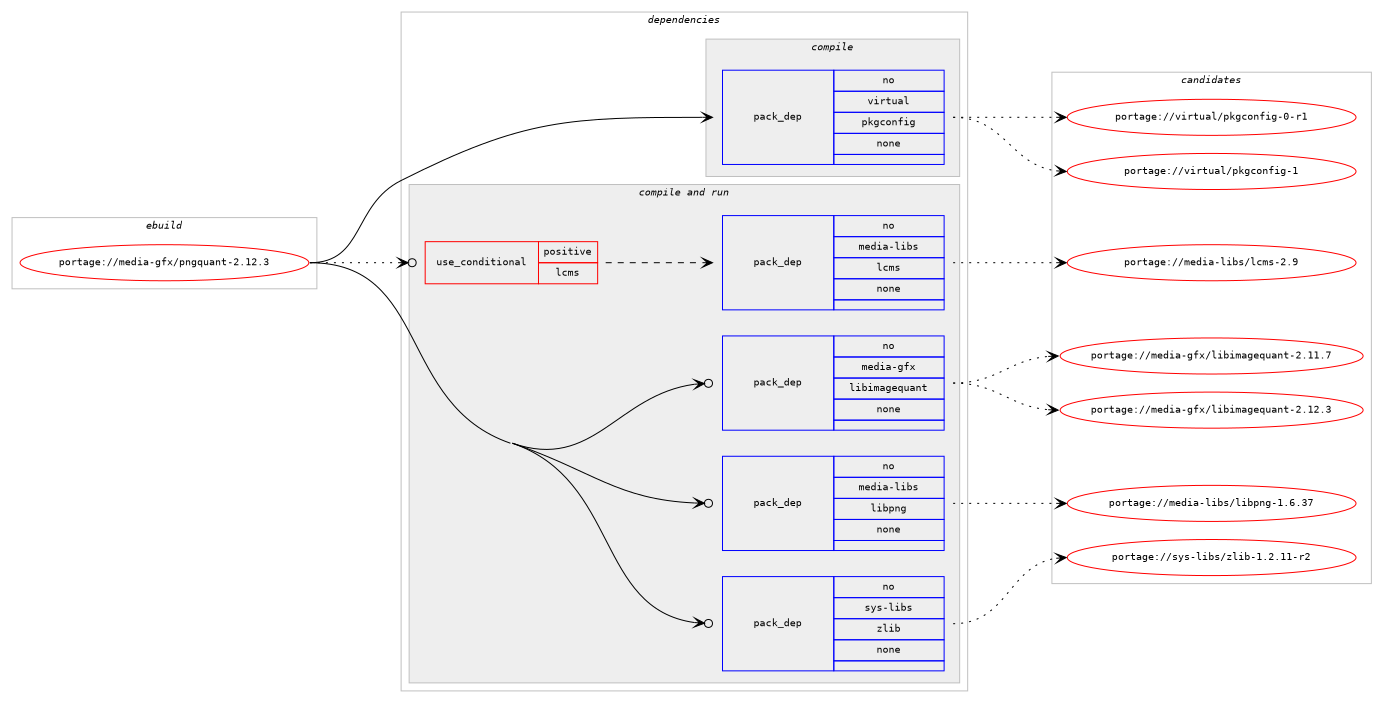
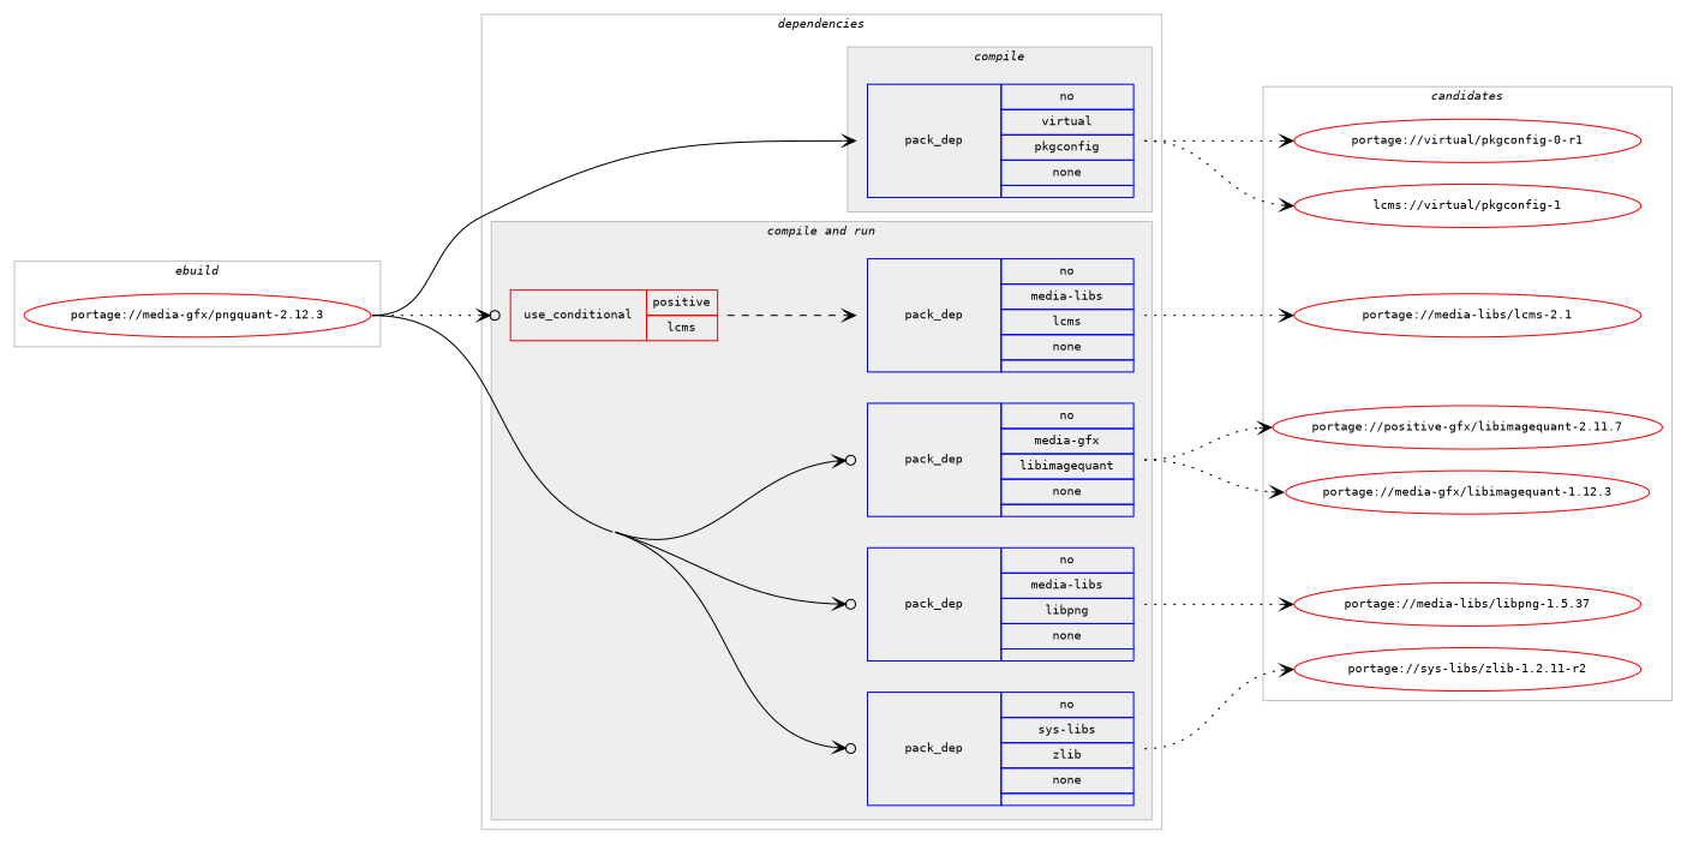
  digraph {
    compound=true
    concentrate=true
    fontname="DejaVu Sans Mono"
    fontsize=10
    newrank=true
    rankdir=LR
    ranksep=1.5
    node [color=red fontname="DejaVu Sans Mono" fontsize=10]
    edge [arrowhead=vee fontname="DejaVu Sans Mono" headport=w style=dotted tailport=e weight=100]
    n1 [label="portage://media-gfx/pngquant-2.12.3" width=4]
    n2 [color=blue label=<<TABLE BORDER="0" CELLBORDER="1" CELLSPACING="0" CELLPADDING="4" WIDTH="220"><TR><TD ROWSPAN="6" CELLPADDING="30">pack_dep</TD></TR><TR><TD WIDTH="110">no</TD></TR><TR><TD>virtual</TD></TR><TR><TD>pkgconfig</TD></TR><TR><TD>none</TD></TR><TR><TD></TD></TR></TABLE>> shape=none]
    n3 [color=blue label=<<TABLE BORDER="0" CELLBORDER="1" CELLSPACING="0" CELLPADDING="4" WIDTH="220"><TR><TD ROWSPAN="6" CELLPADDING="30">pack_dep</TD></TR><TR><TD WIDTH="110">no</TD></TR><TR><TD>media-libs</TD></TR><TR><TD>lcms</TD></TR><TR><TD>none</TD></TR><TR><TD></TD></TR></TABLE>> shape=none]
    n4 [label=<<TABLE BORDER="0" CELLBORDER="1" CELLSPACING="0" CELLPADDING="4"><TR><TD ROWSPAN="3" CELLPADDING="10">use_conditional</TD></TR><TR><TD>positive</TD></TR><TR><TD>lcms</TD></TR></TABLE>> shape=none]
    n5 [color=blue label=<<TABLE BORDER="0" CELLBORDER="1" CELLSPACING="0" CELLPADDING="4" WIDTH="220"><TR><TD ROWSPAN="6" CELLPADDING="30">pack_dep</TD></TR><TR><TD WIDTH="110">no</TD></TR><TR><TD>media-gfx</TD></TR><TR><TD>libimagequant</TD></TR><TR><TD>none</TD></TR><TR><TD></TD></TR></TABLE>> shape=none]
    n6 [color=blue label=<<TABLE BORDER="0" CELLBORDER="1" CELLSPACING="0" CELLPADDING="4" WIDTH="220"><TR><TD ROWSPAN="6" CELLPADDING="30">pack_dep</TD></TR><TR><TD WIDTH="110">no</TD></TR><TR><TD>media-libs</TD></TR><TR><TD>libpng</TD></TR><TR><TD>none</TD></TR><TR><TD></TD></TR></TABLE>> shape=none]
    n7 [color=blue label=<<TABLE BORDER="0" CELLBORDER="1" CELLSPACING="0" CELLPADDING="4" WIDTH="220"><TR><TD ROWSPAN="6" CELLPADDING="30">pack_dep</TD></TR><TR><TD WIDTH="110">no</TD></TR><TR><TD>sys-libs</TD></TR><TR><TD>zlib</TD></TR><TR><TD>none</TD></TR><TR><TD></TD></TR></TABLE>> shape=none]
    n8 [label="portage://virtual/pkgconfig-0-r1" width=4]
-   n9 [label="portage://virtual/pkgconfig-1" width=4]
-   n10 [label="portage://media-libs/lcms-2.9" width=4]
-   n11 [label="portage://media-gfx/libimagequant-2.11.7" width=4]
-   n12 [label="portage://media-gfx/libimagequant-2.12.3" width=4]
-   n13 [label="portage://media-libs/libpng-1.6.37" width=4]
+   n9 [label="lcms://virtual/pkgconfig-1" width=4]
+   n10 [label="portage://media-libs/lcms-2.1" width=4]
+   n11 [label="portage://positive-gfx/libimagequant-2.11.7" width=4]
+   n12 [label="portage://media-gfx/libimagequant-1.12.3" width=4]
+   n13 [label="portage://media-libs/libpng-1.5.37" width=4]
    n14 [label="portage://sys-libs/zlib-1.2.11-r2" width=4]
    subgraph cluster_1 {
      color=gray
      label=<<i>ebuild</i>>
      rank=same
      n1
    }
    subgraph cluster_2 {
      color=gray
      label=<<i>dependencies</i>>
      subgraph cluster_3 {
        color=gray
        fillcolor="#eeeeee"
        label=<<i>compile</i>>
        style=filled
        subgraph sub_4 {
          color=gray
          fillcolor="#eeeeee"
          label=<<i>compile</i>>
          style=filled
          n2
        }
      }
      subgraph cluster_5 {
        color=gray
        fillcolor="#eeeeee"
        label=<<i>compile and run</i>>
        style=filled
        subgraph sub_6 {
          color=gray
          fillcolor="#eeeeee"
          label=<<i>compile and run</i>>
          style=filled
          n4
          subgraph sub_7 {
            color=gray
            fillcolor="#eeeeee"
            label=<<i>compile and run</i>>
            style=filled
            n3
          }
        }
        subgraph sub_8 {
          color=gray
          fillcolor="#eeeeee"
          label=<<i>compile and run</i>>
          style=filled
          n5
        }
        subgraph sub_9 {
          color=gray
          fillcolor="#eeeeee"
          label=<<i>compile and run</i>>
          style=filled
          n6
        }
        subgraph sub_10 {
          color=gray
          fillcolor="#eeeeee"
          label=<<i>compile and run</i>>
          style=filled
          n7
        }
      }
      subgraph cluster_11 {
        color=gray
        fillcolor="#eeeeee"
        label=<<i>run</i>>
        style=filled
      }
    }
    subgraph cluster_12 {
      color=gray
      label=<<i>candidates</i>>
      rank=same
      subgraph sub_13 {
        color=black
        label=<<i>candidates</i>>
        nodesep=1
        rank=same
        n8
        n9
      }
      subgraph sub_14 {
        color=black
        label=<<i>candidates</i>>
        nodesep=1
        rank=same
        n10
      }
      subgraph sub_15 {
        color=black
        label=<<i>candidates</i>>
        nodesep=1
        rank=same
        n11
        n12
      }
      subgraph sub_16 {
        color=black
        label=<<i>candidates</i>>
        nodesep=1
        rank=same
        n13
      }
      subgraph sub_17 {
        color=black
        label=<<i>candidates</i>>
        nodesep=1
        rank=same
        n14
      }
    }
    n1 -> n2 [style=solid weight=20]
    n1 -> n4 [arrowhead=odotvee weight=20]
    n1 -> n5 [arrowhead=odotvee style=solid weight=20]
    n1 -> n6 [arrowhead=odotvee style=solid weight=20]
    n1 -> n7 [arrowhead=odotvee style=solid weight=20]
    n2 -> n8
    n2 -> n9
    n3 -> n10
    n4 -> n3 [style=dashed weight=20]
    n5 -> n11
    n5 -> n12
    n6 -> n13
    n7 -> n14
  }
